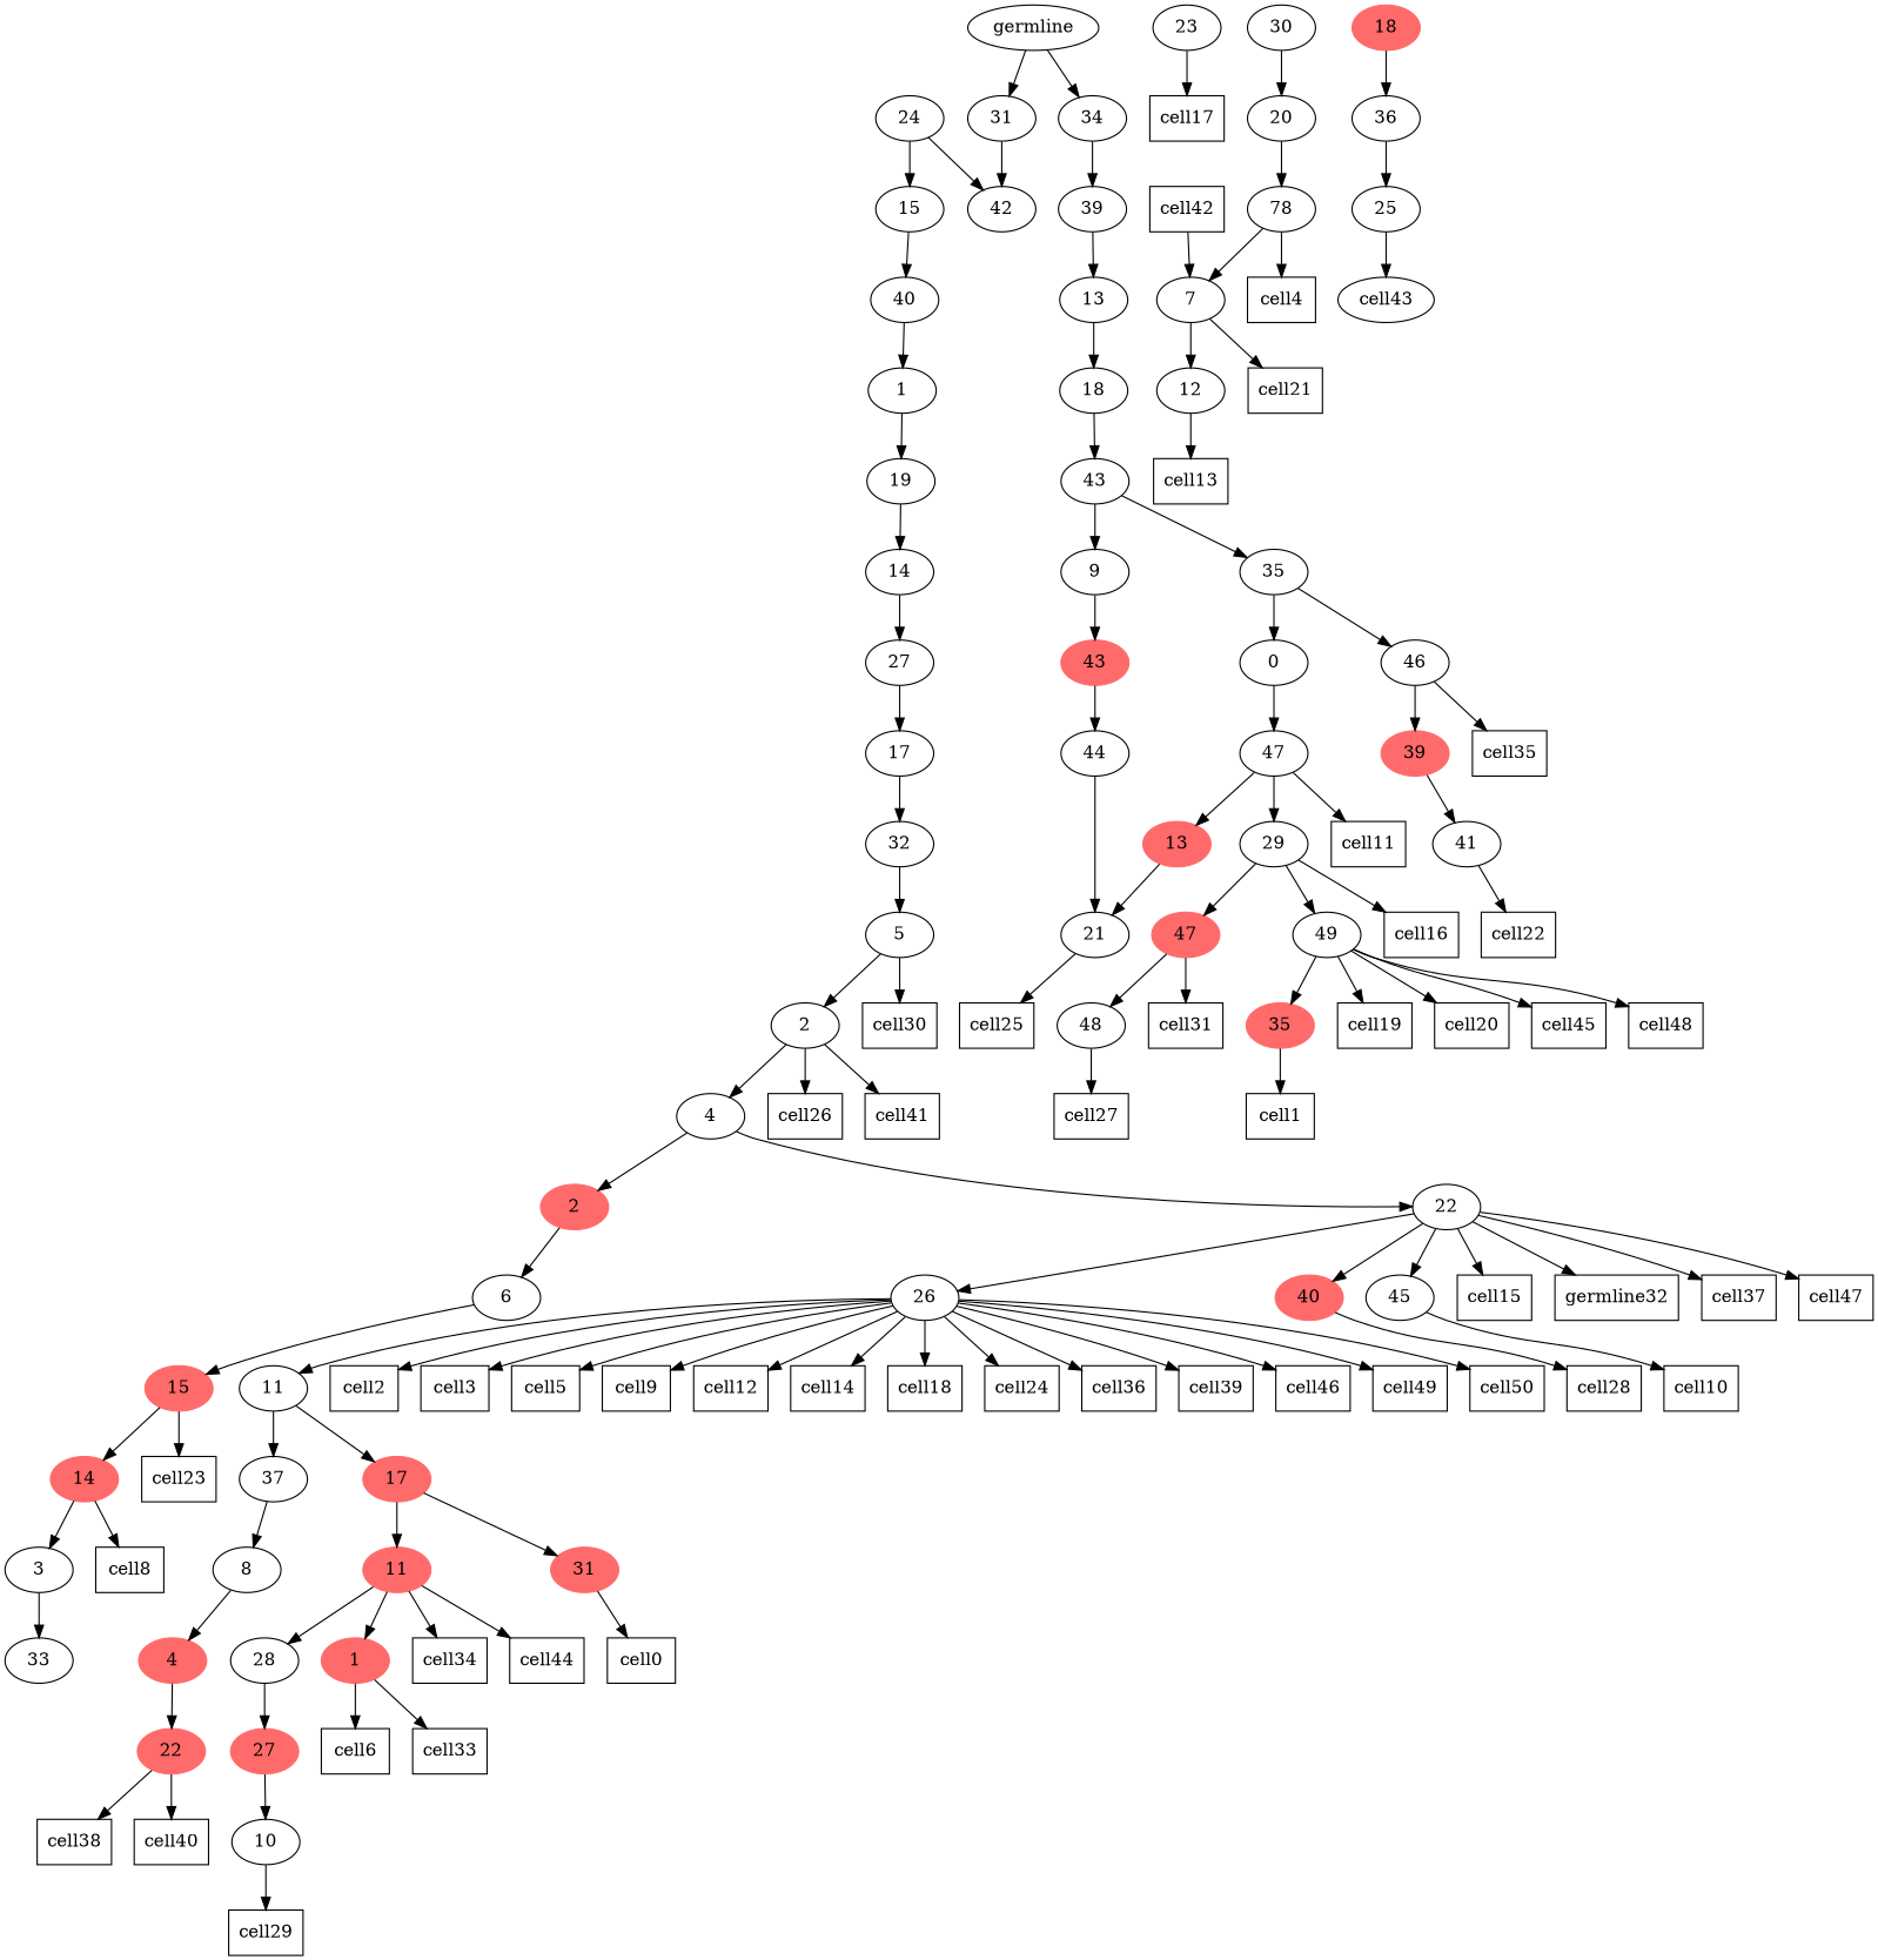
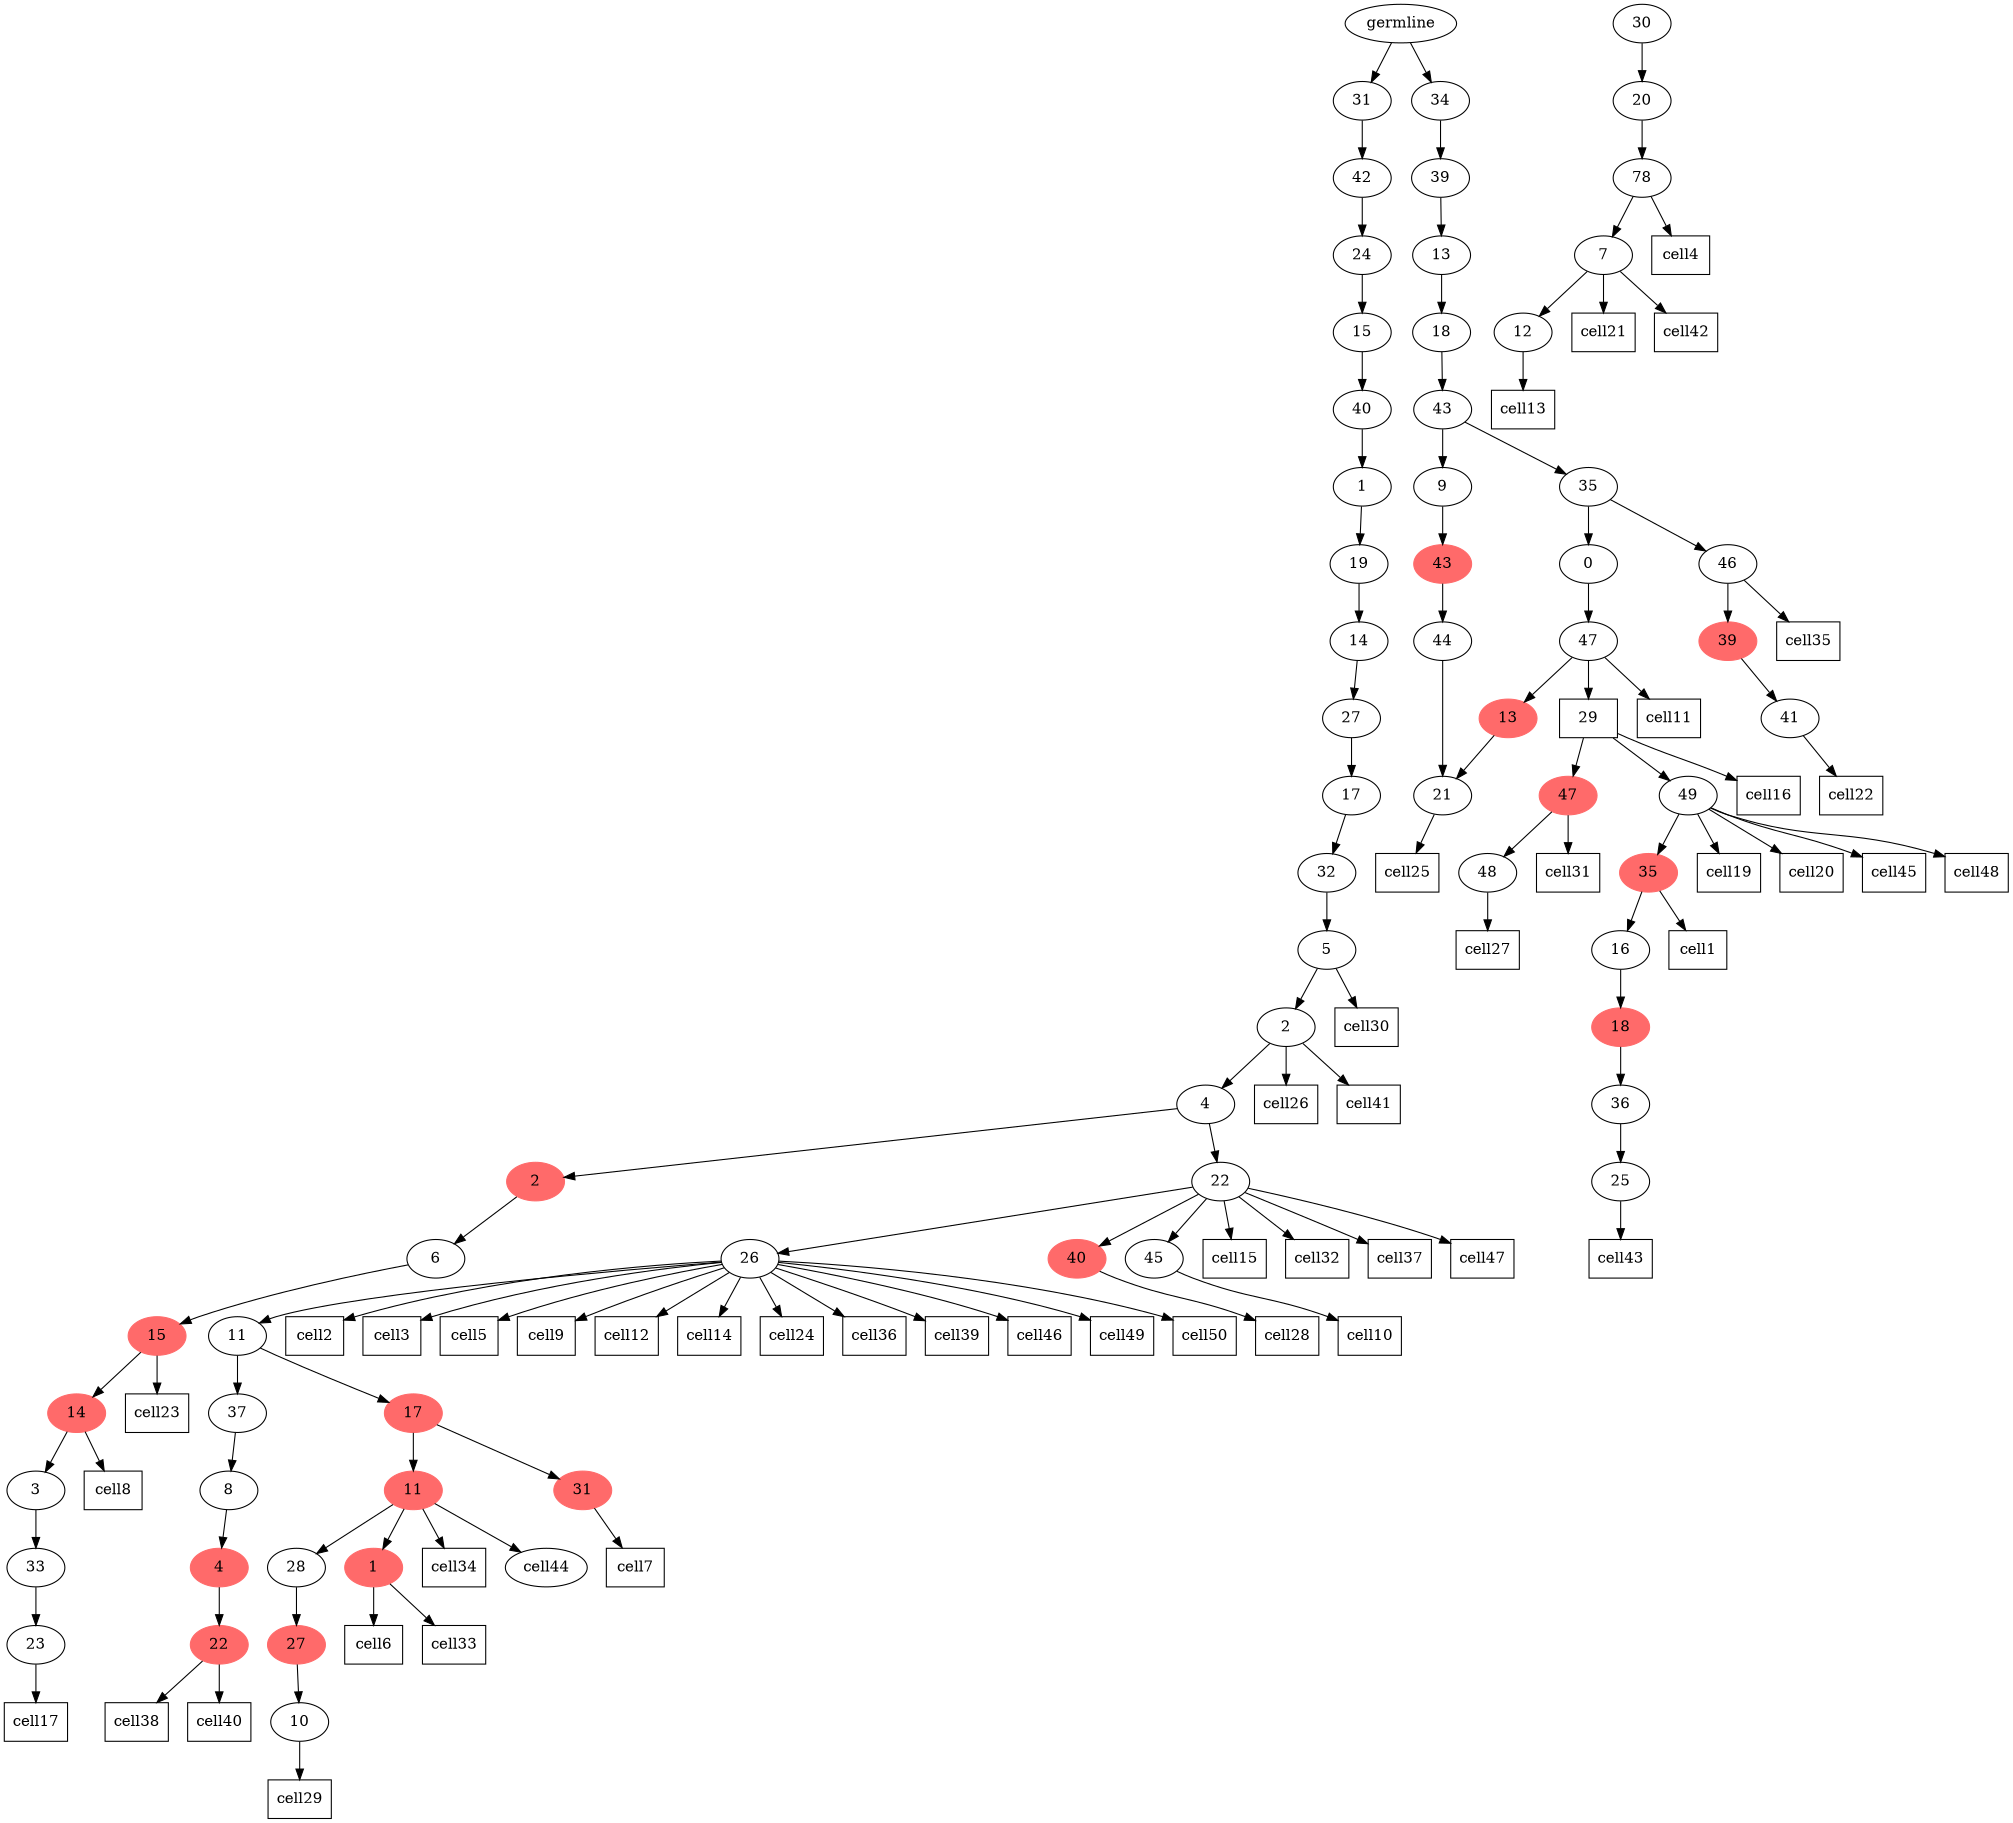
  digraph {
    n1 [label=33]
    n2 [label=23]
    cell17 [shape=box]
    n4 [label=3]
    n5 [color=indianred1 label=14 style=filled]
    cell8 [shape=box]
    n7 [color=indianred1 label=15 style=filled]
    cell23 [shape=box]
    n9 [label=6]
    n10 [color=indianred1 label=2 style=filled]
    n11 [color=indianred1 label=4 style=filled]
    n12 [color=indianred1 label=22 style=filled]
    cell38 [shape=box]
    cell40 [shape=box]
    n15 [label=8]
    n16 [label=37]
    n17 [color=indianred1 label=27 style=filled]
    n18 [label=10]
    cell29 [shape=box]
    n20 [label=28]
    n21 [color=indianred1 label=11 style=filled]
    n22 [color=indianred1 label=1 style=filled]
    cell34 [shape=box]
-   cell44 [shape=box]
+   cell44 [shape=ellipse]
    cell6 [shape=box]
    cell33 [shape=box]
    n27 [color=indianred1 label=17 style=filled]
    n28 [color=indianred1 label=31 style=filled]
-   cell7 [shape=box label=cell0]
+   cell7 [shape=box]
    n30 [label=11]
    n31 [label=26]
    cell2 [shape=box]
    cell3 [shape=box]
    cell5 [shape=box]
    cell9 [shape=box]
    cell12 [shape=box]
    cell14 [shape=box]
-   cell18 [shape=box]
    cell24 [shape=box]
    cell36 [shape=box]
    cell39 [shape=box]
    cell46 [shape=box]
    cell49 [shape=box]
    cell50 [shape=box]
    n45 [label=22]
    n46 [color=indianred1 label=40 style=filled]
    n47 [label=45]
    cell15 [shape=box]
-   cell32 [shape=box label=germline32]
+   cell32 [shape=box]
    cell37 [shape=box]
    cell47 [shape=box]
    cell28 [shape=box]
    cell10 [shape=box]
    n54 [label=4]
    n55 [label=2]
    cell26 [shape=box]
    cell41 [shape=box]
    n58 [label=5]
    cell30 [shape=box]
    n60 [label=32]
    n61 [label=17]
    n62 [label=27]
    n63 [label=14]
    n64 [label=19]
    n65 [label=1]
    n66 [label=40]
    n67 [label=15]
    n68 [label=24]
    n69 [label=42]
    n70 [label=31]
    n71 [label=7]
    n72 [label=12]
    cell21 [shape=box]
    cell42 [shape=box]
    cell13 [shape=box]
    n76 [label=78]
    cell4 [shape=box]
    n78 [label=20]
    n79 [label=30]
    n80 [label=44]
    n81 [label=21]
    n82 [color=indianred1 label=43 style=filled]
    n83 [label=9]
    n84 [color=indianred1 label=13 style=filled]
    cell25 [shape=box]
    n86 [color=indianred1 label=47 style=filled]
    n87 [label=48]
    cell31 [shape=box]
    cell27 [shape=box]
    n90 [label=36]
    n91 [label=25]
-   cell43 [shape=ellipse]
+   cell43 [shape=box]
    n93 [color=indianred1 label=18 style=filled]
+   n94 [label=16]
    n95 [color=indianred1 label=35 style=filled]
    cell1 [shape=box]
    n97 [label=49]
    cell19 [shape=box]
    cell20 [shape=box]
    cell45 [shape=box]
    cell48 [shape=box]
-   n102 [label=29]
+   n102 [label=29 shape=box]
    cell16 [shape=box]
    n104 [label=47]
    cell11 [shape=box]
    n106 [label=0]
    n107 [color=indianred1 label=39 style=filled]
    n108 [label=41]
    cell22 [shape=box]
    n110 [label=46]
    cell35 [shape=box]
    n112 [label=35]
    n113 [label=43]
    n114 [label=18]
    n115 [label=13]
    n116 [label=39]
    n117 [label=34]
    n118 [label=germline]
+   n1 -> n2
    n2 -> cell17
    n4 -> n1
    n5 -> n4
    n5 -> cell8
    n7 -> n5
    n7 -> cell23
    n9 -> n7
    n10 -> n9
    n11 -> n12
    n12 -> cell38
    n12 -> cell40
    n15 -> n11
    n16 -> n15
    n17 -> n18
    n18 -> cell29
    n20 -> n17
    n21 -> n20
    n21 -> n22
    n21 -> cell34
    n21 -> cell44
    n22 -> cell6
    n22 -> cell33
    n27 -> n21
    n27 -> n28
    n28 -> cell7
    n30 -> n16
    n30 -> n27
    n31 -> n30
    n31 -> cell2
    n31 -> cell3
    n31 -> cell5
    n31 -> cell9
    n31 -> cell12
    n31 -> cell14
-   n31 -> cell18
    n31 -> cell24
    n31 -> cell36
    n31 -> cell39
    n31 -> cell46
    n31 -> cell49
    n31 -> cell50
    n45 -> n31
    n45 -> n46
    n45 -> n47
    n45 -> cell15
    n45 -> cell32
    n45 -> cell37
    n45 -> cell47
    n46 -> cell28
    n47 -> cell10
    n54 -> n10
    n54 -> n45
    n55 -> n54
    n55 -> cell26
    n55 -> cell41
    n58 -> n55
    n58 -> cell30
    n60 -> n58
    n61 -> n60
    n62 -> n61
    n63 -> n62
    n64 -> n63
    n65 -> n64
    n66 -> n65
    n67 -> n66
    n68 -> n67
-   n68 -> n69
+   n69 -> n68
    n70 -> n69
    n71 -> n72
    n71 -> cell21
-   cell42 -> n71
+   n71 -> cell42
    n72 -> cell13
    n76 -> n71
    n76 -> cell4
    n78 -> n76
    n79 -> n78
    n80 -> n81
    n81 -> cell25
    n82 -> n80
    n83 -> n82
    n84 -> n81
    n86 -> n87
    n86 -> cell31
    n87 -> cell27
    n90 -> n91
    n91 -> cell43
    n93 -> n90
+   n94 -> n93
+   n95 -> n94
    n95 -> cell1
    n97 -> n95
    n97 -> cell19
    n97 -> cell20
    n97 -> cell45
    n97 -> cell48
    n102 -> n86
    n102 -> n97
    n102 -> cell16
    n104 -> n84
    n104 -> n102
    n104 -> cell11
    n106 -> n104
    n107 -> n108
    n108 -> cell22
    n110 -> n107
    n110 -> cell35
    n112 -> n106
    n112 -> n110
    n113 -> n83
    n113 -> n112
    n114 -> n113
    n115 -> n114
    n116 -> n115
    n117 -> n116
    n118 -> n70
    n118 -> n117
  }
